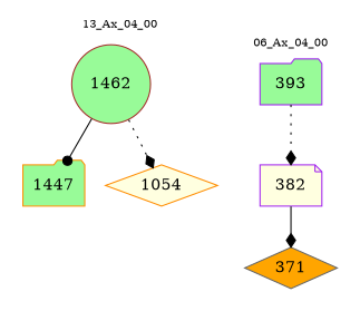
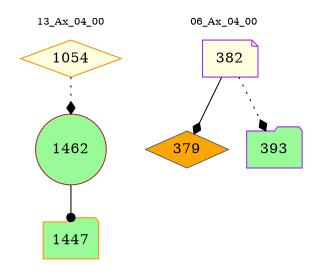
  digraph {
    node [color=darkorange fillcolor=palegreen shape=folder style=filled]
    edge [arrowhead=diamond color=black style=solid]
    n1 [color=brown label=1462 shape=circle]
    n2 [label=1447]
    n3 [fillcolor=lightyellow label=1054 shape=diamond]
    n4 [color=purple fillcolor=lightyellow label=382 shape=note]
-   n5 [color=gray40 fillcolor=orange label=371 shape=diamond]
+   n5 [color=gray40 fillcolor=orange label=379 shape=diamond]
    n6 [color=purple label=393]
    subgraph cluster_1 {
      color=white
      fontsize=10
      label="13_Ax_04_00"
      n1
      n2
      n3
    }
    subgraph cluster_2 {
      color=white
      fontsize=10
      label="06_Ax_04_00"
      n4
      n5
      n6
    }
    n1 -> n2 [arrowhead=dot]
-   n1 -> n3 [style=dotted]
+   n3 -> n1 [style=dotted]
    n4 -> n5
-   n6 -> n4 [style=dotted]
+   n4 -> n6 [style=dotted]
  }
